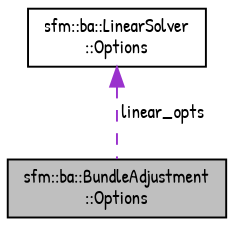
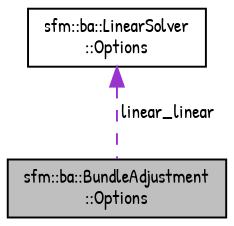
  digraph {
    fontname="Patrick Hand"
    node [color=black fontname="Patrick Hand" fontsize=10 shape=record style=filled]
    n1 [fillcolor=grey75 fontcolor=black height=0.2 label="sfm::ba::BundleAdjustment\l::Options" width=0.4]
    n2 [fillcolor=white height=0.2 label="sfm::ba::LinearSolver\l::Options" width=0.4]
-   n2 -> n1 [color=darkorchid3 dir=back fontname="Patrick Hand" fontsize=10 label=" linear_opts" labelfontname=FreeSans labelfontsize=10 style=dashed]
+   n2 -> n1 [color=darkorchid3 dir=back fontname="Patrick Hand" fontsize=10 label=" linear_linear" labelfontname=FreeSans labelfontsize=10 style=dashed]
  }
